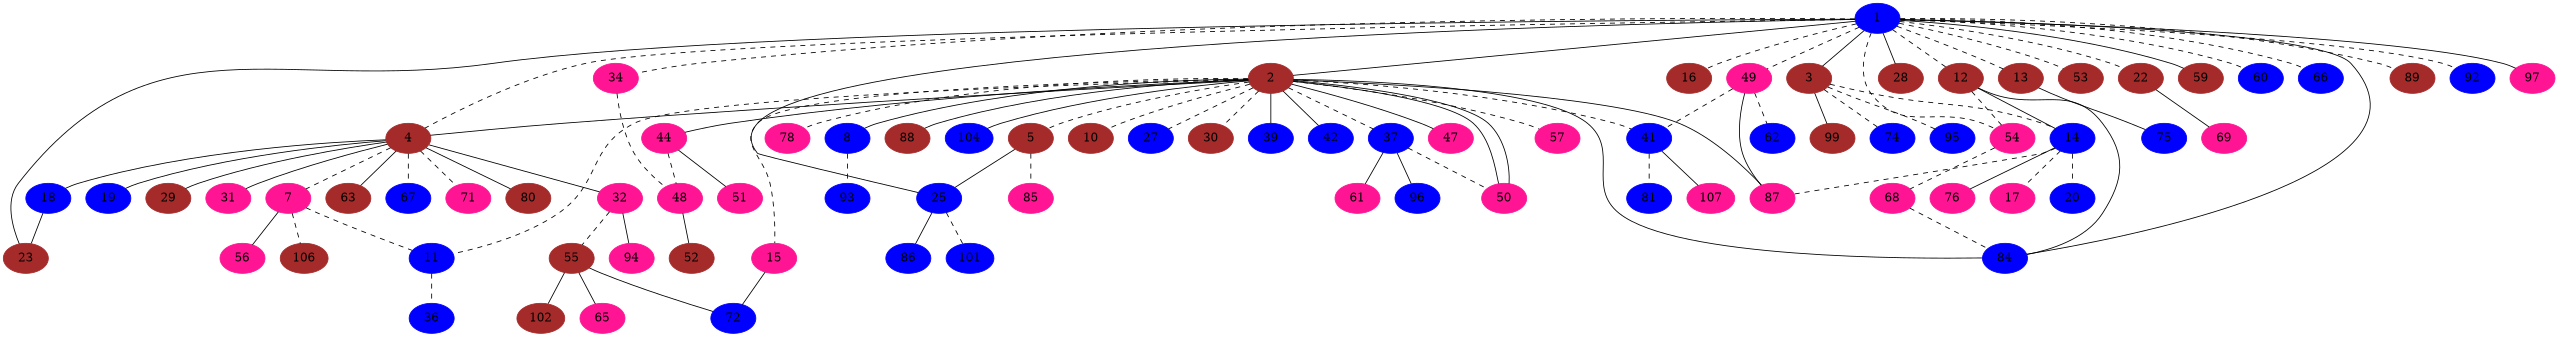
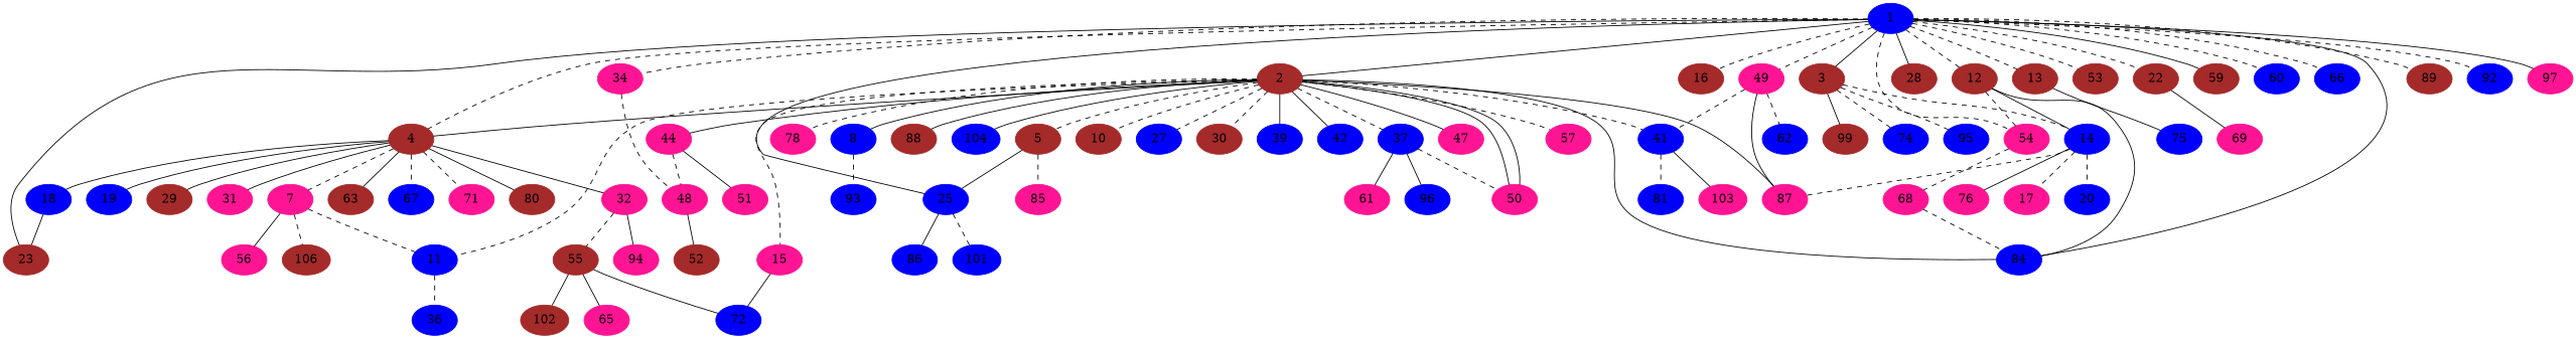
  graph {
    node [color=blue style=filled]
    edge [style=solid]
    1 [super="+6"]
    2 [color=brown super="+9"]
    3 [color=brown super="+35"]
    4 [color=brown super="+21"]
    12 [color=brown]
    13 [color=brown super="+64"]
    16 [color=brown]
    22 [color=brown]
    23 [color=brown]
    25 [super="+79"]
    28 [color=brown]
    34 [color=deeppink]
    n13 [color=deeppink label=49 super="+82"]
    53 [color=brown]
    54 [color=deeppink super="+83"]
    59 [color=brown]
    60
    66
    84
    89 [color=brown]
    92
    97 [color=deeppink]
    5 [color=brown super="+105"]
    8 [super="+24"]
    10 [color=brown]
    11 [super="+33"]
    15 [color=deeppink]
    27
    30 [color=brown]
    37 [super="+38"]
    39
    41 [super="+49"]
    42
    44 [color=deeppink super="+46"]
    47 [color=deeppink]
    50 [color=deeppink]
    57 [color=deeppink]
    78 [color=deeppink]
    87 [color=deeppink]
    88 [color=brown]
    104
    14 [super="+90"]
    74
    95
    99 [color=brown]
    7 [color=deeppink super="+91"]
    18 [super="+26"]
    19
    29 [color=brown]
    31 [color=deeppink]
    32 [color=deeppink super="+43"]
    63 [color=brown]
    67
    71 [color=deeppink]
    80 [color=brown]
    75
    69 [color=deeppink]
    86
    101
    48 [color=deeppink super="+70"]
    62
    68 [color=deeppink super="+73"]
    85 [color=deeppink]
    93
    36 [super="+100"]
    72 [super="+98"]
    61 [color=deeppink super="+77"]
    96
    81
-   103 [color=deeppink label=107]
+   103 [color=deeppink]
    51 [color=deeppink]
    17 [color=deeppink]
    20 [super="+45"]
    76 [color=deeppink]
    56 [color=deeppink]
    106 [color=brown]
    94 [color=deeppink]
    55 [color=brown super="+58"]
    65 [color=deeppink]
    102 [color=brown]
    52 [color=brown]
    1 -- 2 [weight=3]
    1 -- 3
    1 -- 4 [style=dashed weight=2]
    1 -- 12 [style=dashed]
    1 -- 13 [style=dashed]
    1 -- 16 [style=dashed]
    1 -- 22 [style=dashed]
    1 -- 23
    1 -- 25
    1 -- 28
    1 -- 34 [style=dashed]
    1 -- n13 [style=dashed]
    1 -- 53 [style=dashed]
    1 -- 54 [style=dashed]
    1 -- 59
    1 -- 60 [style=dashed]
    1 -- 66 [style=dashed]
    1 -- 84
    1 -- 89 [style=dashed]
    1 -- 92 [style=dashed]
    1 -- 97
    2 -- 4
    2 -- 84
    2 -- 5 [style=dashed]
    2 -- 8
    2 -- 10 [style=dashed]
    2 -- 11 [style=dashed]
    2 -- 15 [style=dashed]
    2 -- 27 [style=dashed]
    2 -- 30 [style=dashed]
    2 -- 37 [style=dashed]
    2 -- 39
    2 -- 41 [style=dashed]
    2 -- 42
    2 -- 44
    2 -- 47
    2 -- 50
    2 -- 50
    2 -- 57 [style=dashed]
    2 -- 78 [style=dashed]
    2 -- 87
    2 -- 88
    2 -- 104
    3 -- 14 [style=dashed]
    3 -- 74 [style=dashed]
    3 -- 95 [style=dashed]
    3 -- 99
    4 -- 7 [style=dashed]
    4 -- 18
    4 -- 19
    4 -- 29
    4 -- 31
    4 -- 32
    4 -- 63
    4 -- 67 [style=dashed]
    4 -- 71 [style=dashed]
    4 -- 80
    12 -- 54 [style=dashed]
    12 -- 84
    12 -- 14
    13 -- 75
    22 -- 69
    25 -- 86
    25 -- 101 [style=dashed]
    34 -- 48 [style=dashed]
    n13 -- 41 [style=dashed]
    n13 -- 87
    n13 -- 62 [style=dashed]
    54 -- 68 [style=dashed]
    5 -- 25
    5 -- 85 [style=dashed]
    8 -- 93 [style=dashed]
    11 -- 36 [style=dashed]
    15 -- 72
    37 -- 50 [style=dashed]
    37 -- 61
    37 -- 96
    41 -- 81 [style=dashed]
    41 -- 103
    44 -- 48 [style=dashed]
    44 -- 51
    14 -- 87 [style=dashed]
    14 -- 17 [style=dashed]
    14 -- 20 [style=dashed]
    14 -- 76
    7 -- 11 [style=dashed]
    7 -- 56
    7 -- 106 [style=dashed]
    18 -- 23
    32 -- 94
    32 -- 55 [style=dashed]
    48 -- 52
    68 -- 84 [style=dashed]
    55 -- 72
    55 -- 65
    55 -- 102
  }
